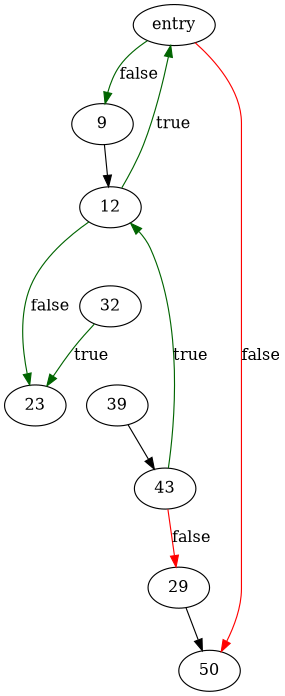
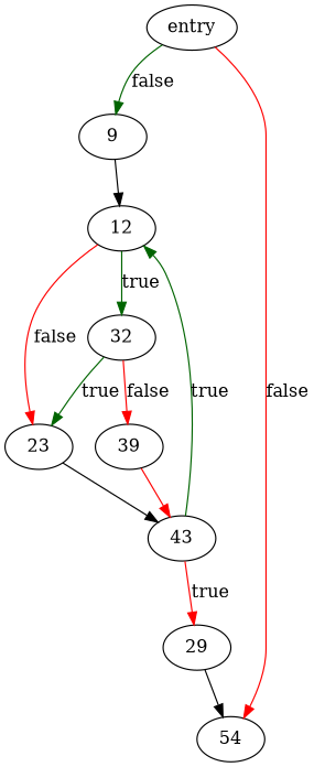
  digraph {
    n1 [label=entry]
    9
-   50
+   50 [label=54]
    12
    23
    n6 [label=32]
    43
    39
    n9 [label=29]
    n1 -> 9 [color=darkgreen label=false]
    n1 -> 50 [color=red label=false]
    9 -> 12
-   12 -> 23 [color=darkgreen label=false]
-   12 -> n1 [color=darkgreen label=true]
+   12 -> 23 [color=red label=false]
+   12 -> n6 [color=darkgreen label=true]
+   23 -> 43
    n6 -> 23 [color=darkgreen label=true]
+   n6 -> 39 [color=red label=false]
    43 -> 12 [color=darkgreen label=true]
-   43 -> n9 [color=red label=false]
-   39 -> 43
+   43 -> n9 [color=red label=true]
+   39 -> 43 [color=red]
    n9 -> 50
  }
